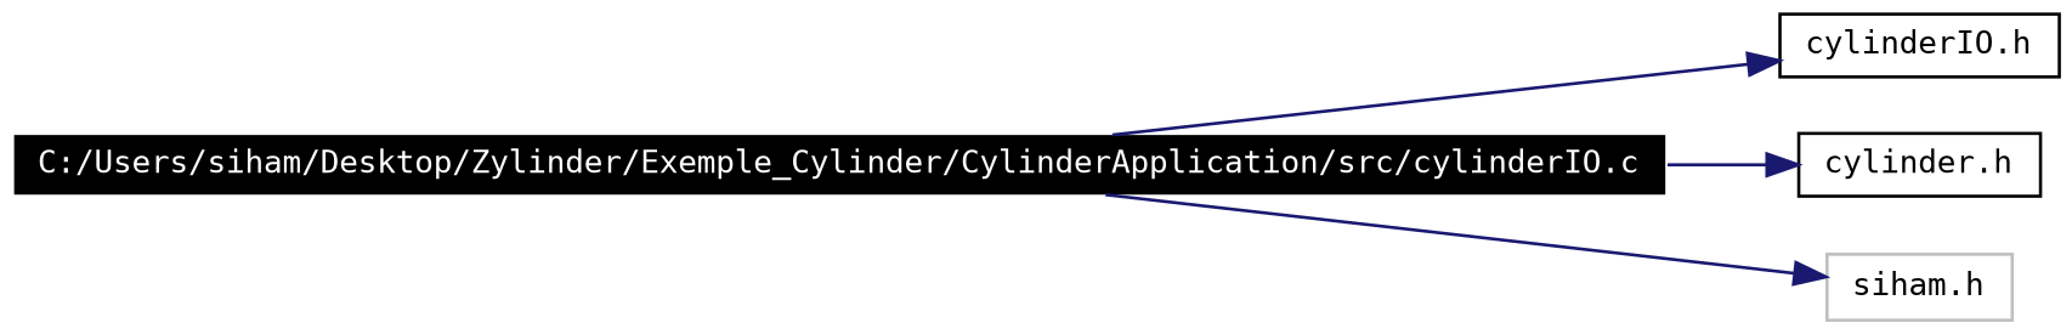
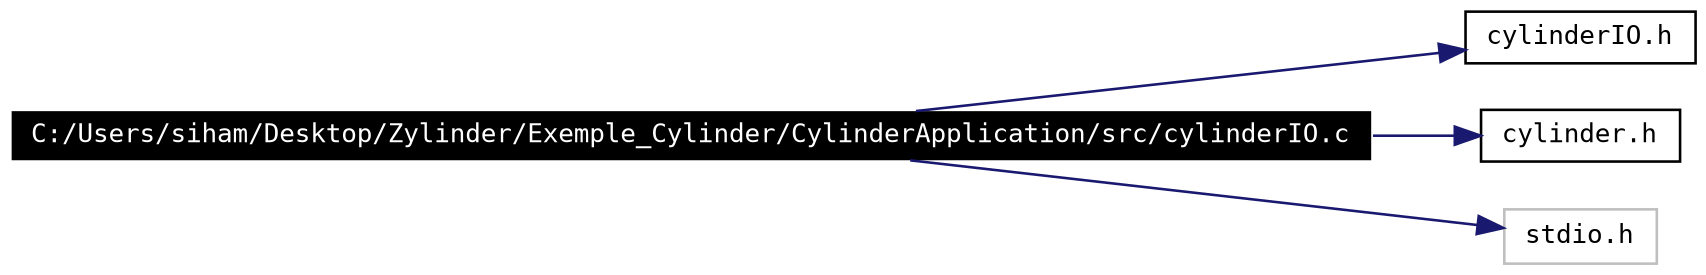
  digraph {
    rankdir=LR
    fontname="DejaVu Sans Mono"
    node [color=black fillcolor=white fontname="DejaVu Sans Mono" fontsize=10 shape=record style=filled]
    edge [color=midnightblue fontname="DejaVu Sans Mono" fontsize=10 labelfontname=Helvetica labelfontsize=10 style=solid]
    n1 [color=white fillcolor=black fontcolor=white height=0.2 label="C:/Users/siham/Desktop/Zylinder/Exemple_Cylinder/CylinderApplication/src/cylinderIO.c" width=0.4]
    n2 [height=0.2 label="cylinderIO.h" width=0.4]
    n3 [height=0.2 label="cylinder.h" width=0.4]
-   n4 [color=grey75 height=0.2 label="siham.h" width=0.4]
+   n4 [color=grey75 height=0.2 label="stdio.h" width=0.4]
    n1 -> n2
    n1 -> n3
    n1 -> n4
  }
